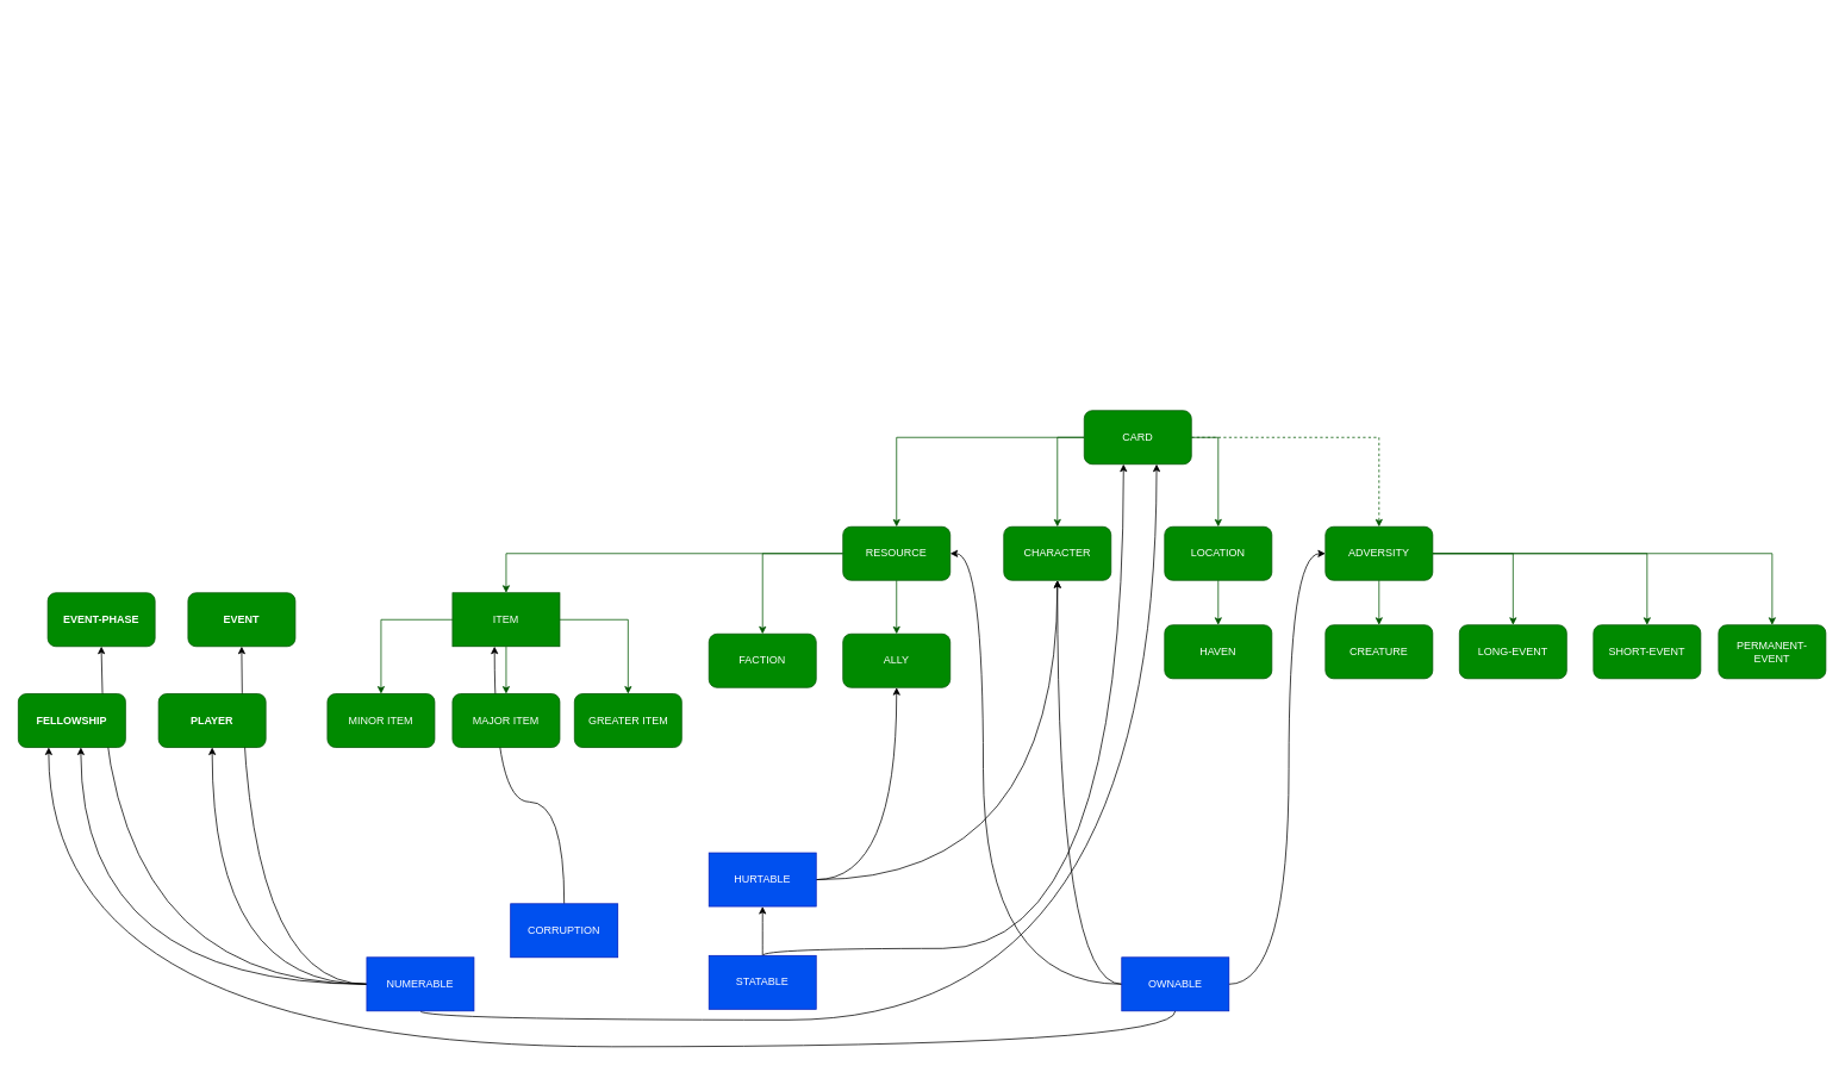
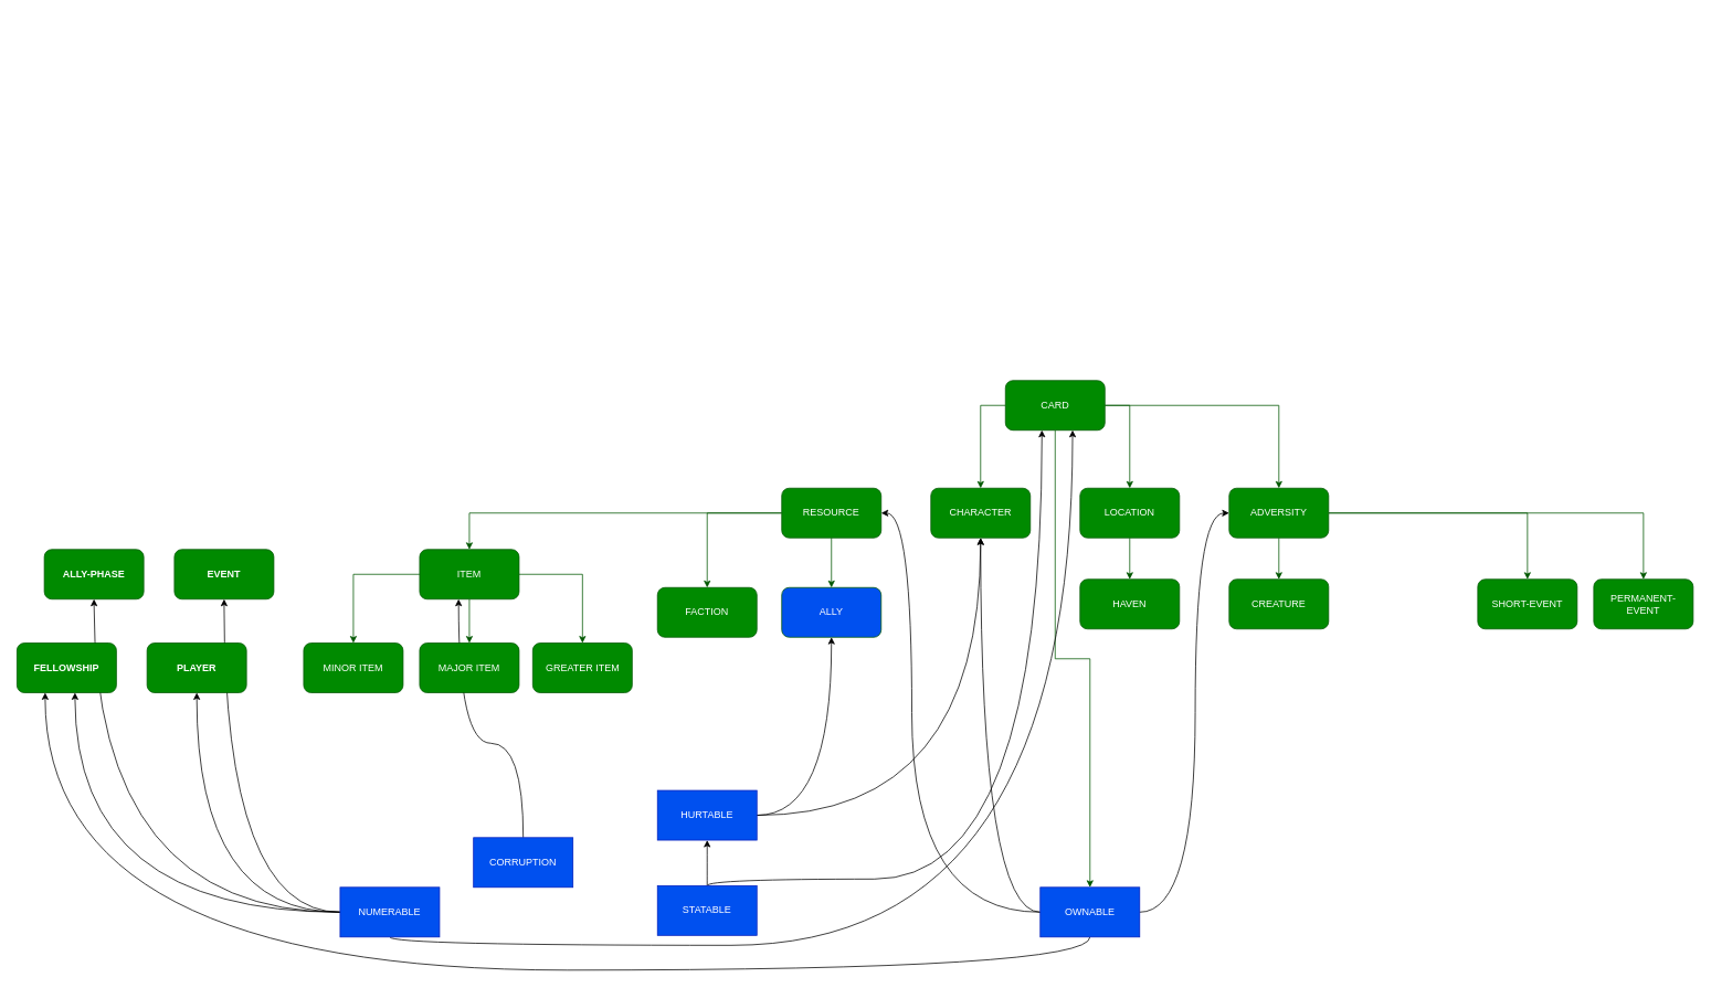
  <mxCell id="0" />
  <mxCell id="1" parent="0" />
  <mxCell id="2" style="edgeStyle=orthogonalEdgeStyle;orthogonalLoop=1;jettySize=auto;html=1;curved=1;" parent="1" source="52" target="37" edge="1"><mxGeometry relative="1" as="geometry"><Array as="points"><mxPoint x="631" y="897" /><mxPoint x="553" y="897" /></Array></mxGeometry></mxCell>
- <mxCell id="3" value="&lt;div&gt;ALLY&lt;/div&gt;" style="rounded=1;whiteSpace=wrap;html=1;fillColor=#008a00;strokeColor=#005700;fontColor=#ffffff;" parent="1" vertex="1"><mxGeometry x="943" y="709" width="120" height="60" as="geometry" /></mxCell>
+ <mxCell id="3" value="&lt;div&gt;ALLY&lt;/div&gt;" style="rounded=1;whiteSpace=wrap;html=1;fillColor=#0050ef;strokeColor=#005700;fontColor=#ffffff;" parent="1" vertex="1"><mxGeometry x="943" y="709" width="120" height="60" as="geometry" /></mxCell>
  <mxCell id="4" value="FACTION" style="rounded=1;whiteSpace=wrap;html=1;fillColor=#008a00;strokeColor=#005700;fontColor=#ffffff;" parent="1" vertex="1"><mxGeometry x="793" y="709" width="120" height="60" as="geometry" /></mxCell>
  <mxCell id="5" value="MAJOR ITEM" style="rounded=1;whiteSpace=wrap;html=1;fillColor=#008a00;strokeColor=#005700;fontColor=#ffffff;" parent="1" vertex="1"><mxGeometry x="506" y="776" width="120" height="60" as="geometry" /></mxCell>
  <mxCell id="6" value="CHARACTER" style="rounded=1;whiteSpace=wrap;html=1;fillColor=#008a00;strokeColor=#005700;fontColor=#ffffff;" parent="1" vertex="1"><mxGeometry x="1123" y="589" width="120" height="60" as="geometry" /></mxCell>
  <mxCell id="7" style="edgeStyle=orthogonalEdgeStyle;rounded=0;orthogonalLoop=1;jettySize=auto;html=1;fillColor=#008a00;strokeColor=#005700;" parent="1" source="10" target="3" edge="1"><mxGeometry relative="1" as="geometry" /></mxCell>
  <mxCell id="8" style="edgeStyle=orthogonalEdgeStyle;rounded=0;orthogonalLoop=1;jettySize=auto;html=1;fillColor=#008a00;strokeColor=#005700;" parent="1" source="10" target="4" edge="1"><mxGeometry relative="1" as="geometry" /></mxCell>
  <mxCell id="9" style="edgeStyle=orthogonalEdgeStyle;rounded=0;orthogonalLoop=1;jettySize=auto;html=1;fontFamily=Helvetica;fontSize=11;fontColor=default;strokeColor=#005700;fillColor=#008a00;" parent="1" source="10" target="37" edge="1"><mxGeometry relative="1" as="geometry" /></mxCell>
  <mxCell id="10" value="RESOURCE" style="rounded=1;whiteSpace=wrap;html=1;fillColor=#008a00;strokeColor=#005700;fontColor=#ffffff;" parent="1" vertex="1"><mxGeometry x="943" y="589" width="120" height="60" as="geometry" /></mxCell>
  <mxCell id="11" style="edgeStyle=orthogonalEdgeStyle;rounded=0;orthogonalLoop=1;jettySize=auto;html=1;fillColor=#008a00;strokeColor=#005700;" parent="1" source="15" target="20" edge="1"><mxGeometry relative="1" as="geometry" /></mxCell>
- <mxCell id="12" style="edgeStyle=orthogonalEdgeStyle;rounded=0;orthogonalLoop=1;jettySize=auto;html=1;fillColor=#008a00;strokeColor=#005700;" parent="1" source="15" target="21" edge="1"><mxGeometry relative="1" as="geometry" /></mxCell>
  <mxCell id="13" style="edgeStyle=orthogonalEdgeStyle;rounded=0;orthogonalLoop=1;jettySize=auto;html=1;fillColor=#008a00;strokeColor=#005700;" parent="1" source="15" target="22" edge="1"><mxGeometry relative="1" as="geometry" /></mxCell>
  <mxCell id="14" style="edgeStyle=orthogonalEdgeStyle;rounded=0;orthogonalLoop=1;jettySize=auto;html=1;fillColor=#008a00;strokeColor=#005700;" parent="1" source="15" target="23" edge="1"><mxGeometry relative="1" as="geometry" /></mxCell>
  <mxCell id="15" value="ADVERSITY" style="rounded=1;whiteSpace=wrap;html=1;fillColor=#008a00;strokeColor=#005700;fontColor=#ffffff;" parent="1" vertex="1"><mxGeometry x="1483" y="589" width="120" height="60" as="geometry" /></mxCell>
  <mxCell id="16" value="" style="edgeStyle=orthogonalEdgeStyle;rounded=0;orthogonalLoop=1;jettySize=auto;html=1;fillColor=#008a00;strokeColor=#005700;" parent="1" source="17" target="44" edge="1"><mxGeometry relative="1" as="geometry" /></mxCell>
  <mxCell id="17" value="LOCATION" style="rounded=1;whiteSpace=wrap;html=1;fillColor=#008a00;strokeColor=#005700;fontColor=#ffffff;" parent="1" vertex="1"><mxGeometry x="1303" y="589" width="120" height="60" as="geometry" /></mxCell>
  <mxCell id="18" value="GREATER ITEM" style="rounded=1;whiteSpace=wrap;html=1;fillColor=#008a00;strokeColor=#005700;fontColor=#ffffff;" parent="1" vertex="1"><mxGeometry x="642.5" y="776" width="120" height="60" as="geometry" /></mxCell>
  <mxCell id="19" value="&lt;div&gt;MINOR ITEM&lt;/div&gt;" style="rounded=1;whiteSpace=wrap;html=1;fillColor=#008a00;strokeColor=#005700;fontColor=#ffffff;" parent="1" vertex="1"><mxGeometry x="366" y="776" width="120" height="60" as="geometry" /></mxCell>
  <mxCell id="20" value="CREATURE" style="rounded=1;whiteSpace=wrap;html=1;fillColor=#008a00;strokeColor=#005700;fontColor=#ffffff;" parent="1" vertex="1"><mxGeometry x="1483" y="699" width="120" height="60" as="geometry" /></mxCell>
- <mxCell id="21" value="LONG-EVENT" style="rounded=1;whiteSpace=wrap;html=1;fillColor=#008a00;strokeColor=#005700;fontColor=#ffffff;" parent="1" vertex="1"><mxGeometry x="1633" y="699" width="120" height="60" as="geometry" /></mxCell>
  <mxCell id="22" value="SHORT-EVENT" style="rounded=1;whiteSpace=wrap;html=1;fillColor=#008a00;strokeColor=#005700;fontColor=#ffffff;" parent="1" vertex="1"><mxGeometry x="1783" y="699" width="120" height="60" as="geometry" /></mxCell>
  <mxCell id="23" value="PERMANENT-EVENT" style="rounded=1;whiteSpace=wrap;html=1;fillColor=#008a00;strokeColor=#005700;fontColor=#ffffff;" parent="1" vertex="1"><mxGeometry x="1923" y="699" width="120" height="60" as="geometry" /></mxCell>
- <mxCell id="24" style="edgeStyle=orthogonalEdgeStyle;rounded=0;orthogonalLoop=1;jettySize=auto;html=1;fillColor=#008a00;strokeColor=#005700;" parent="1" source="28" target="10" edge="1"><mxGeometry relative="1" as="geometry" /></mxCell>
+ <mxCell id="24" style="edgeStyle=orthogonalEdgeStyle;rounded=0;orthogonalLoop=1;jettySize=auto;html=1;fillColor=#008a00;strokeColor=#005700;" parent="1" source="28" target="33" edge="1"><mxGeometry relative="1" as="geometry" /></mxCell>
  <mxCell id="25" style="edgeStyle=orthogonalEdgeStyle;rounded=0;orthogonalLoop=1;jettySize=auto;html=1;fillColor=#008a00;strokeColor=#005700;" parent="1" source="28" target="6" edge="1"><mxGeometry relative="1" as="geometry"><Array as="points"><mxPoint x="1183" y="489" /></Array></mxGeometry></mxCell>
  <mxCell id="26" style="edgeStyle=orthogonalEdgeStyle;rounded=0;orthogonalLoop=1;jettySize=auto;html=1;fillColor=#008a00;strokeColor=#005700;" parent="1" source="28" target="17" edge="1"><mxGeometry relative="1" as="geometry"><Array as="points"><mxPoint x="1363" y="489" /></Array></mxGeometry></mxCell>
- <mxCell id="27" style="edgeStyle=orthogonalEdgeStyle;rounded=0;orthogonalLoop=1;jettySize=auto;html=1;fillColor=#008a00;strokeColor=#005700;dashed=1;" parent="1" source="28" target="15" edge="1"><mxGeometry relative="1" as="geometry" /></mxCell>
+ <mxCell id="27" style="edgeStyle=orthogonalEdgeStyle;rounded=0;orthogonalLoop=1;jettySize=auto;html=1;fillColor=#008a00;strokeColor=#005700;" parent="1" source="28" target="15" edge="1"><mxGeometry relative="1" as="geometry" /></mxCell>
  <mxCell id="28" value="&lt;div&gt;CARD&lt;/div&gt;" style="rounded=1;whiteSpace=wrap;html=1;fillColor=#008a00;strokeColor=#005700;fontColor=#ffffff;" parent="1" vertex="1"><mxGeometry x="1213" y="459" width="120" height="60" as="geometry" /></mxCell>
  <mxCell id="29" style="edgeStyle=orthogonalEdgeStyle;orthogonalLoop=1;jettySize=auto;html=1;fontFamily=Helvetica;fontSize=12;fontColor=#ffffff;curved=1;" parent="1" source="33" target="10" edge="1"><mxGeometry relative="1" as="geometry"><Array as="points"><mxPoint x="1100" y="1101" /><mxPoint x="1100" y="619" /></Array></mxGeometry></mxCell>
  <mxCell id="30" style="edgeStyle=orthogonalEdgeStyle;orthogonalLoop=1;jettySize=auto;html=1;fontFamily=Helvetica;fontSize=12;fontColor=#ffffff;curved=1;" parent="1" source="33" target="6" edge="1"><mxGeometry relative="1" as="geometry" /></mxCell>
  <mxCell id="31" style="edgeStyle=orthogonalEdgeStyle;orthogonalLoop=1;jettySize=auto;html=1;fontFamily=Helvetica;fontSize=12;fontColor=#ffffff;curved=1;" parent="1" source="33" target="15" edge="1"><mxGeometry relative="1" as="geometry"><Array as="points"><mxPoint x="1442" y="1101" /><mxPoint x="1442" y="619" /></Array></mxGeometry></mxCell>
  <mxCell id="32" style="edgeStyle=orthogonalEdgeStyle;orthogonalLoop=1;jettySize=auto;html=1;fontFamily=Helvetica;fontSize=12;fontColor=#ffffff;curved=1;" parent="1" source="33" target="56" edge="1"><mxGeometry relative="1" as="geometry"><Array as="points"><mxPoint x="1315" y="1171" /><mxPoint x="54" y="1171" /></Array></mxGeometry></mxCell>
  <mxCell id="33" value="OWNABLE" style="rounded=0;whiteSpace=wrap;html=1;fillColor=#0050ef;strokeColor=#001DBC;fontColor=#ffffff;" parent="1" vertex="1"><mxGeometry x="1255" y="1071" width="120" height="60" as="geometry" /></mxCell>
  <mxCell id="34" style="edgeStyle=orthogonalEdgeStyle;rounded=0;orthogonalLoop=1;jettySize=auto;html=1;fontFamily=Helvetica;fontSize=11;fontColor=default;strokeColor=#005700;fillColor=#008a00;" parent="1" source="37" target="18" edge="1"><mxGeometry relative="1" as="geometry" /></mxCell>
  <mxCell id="35" style="edgeStyle=orthogonalEdgeStyle;rounded=0;orthogonalLoop=1;jettySize=auto;html=1;fontFamily=Helvetica;fontSize=11;fontColor=default;strokeColor=#005700;fillColor=#008a00;" parent="1" source="37" target="19" edge="1"><mxGeometry relative="1" as="geometry" /></mxCell>
  <mxCell id="36" style="edgeStyle=orthogonalEdgeStyle;rounded=0;orthogonalLoop=1;jettySize=auto;html=1;fontFamily=Helvetica;fontSize=11;fontColor=default;strokeColor=#005700;fillColor=#008a00;" parent="1" source="37" target="5" edge="1"><mxGeometry relative="1" as="geometry" /></mxCell>
- <mxCell id="37" value="ITEM" style="whiteSpace=wrap;html=1;strokeColor=#005700;fontFamily=Helvetica;fontSize=12;fontColor=#ffffff;fillColor=#008a00;rounded=0;" parent="1" vertex="1"><mxGeometry x="506" y="663" width="120" height="60" as="geometry" /></mxCell>
+ <mxCell id="37" value="ITEM" style="rounded=1;whiteSpace=wrap;html=1;strokeColor=#005700;fontFamily=Helvetica;fontSize=12;fontColor=#ffffff;fillColor=#008a00;" parent="1" vertex="1"><mxGeometry x="506" y="663" width="120" height="60" as="geometry" /></mxCell>
  <mxCell id="38" value="&lt;h1 style=&quot;font-size: 25px;&quot;&gt;&lt;font style=&quot;font-size: 25px;&quot;&gt;README&lt;br&gt;&lt;/font&gt;&lt;/h1&gt;&lt;p style=&quot;font-size: 22px;&quot;&gt;&lt;font style=&quot;font-size: 22px;&quot;&gt;Este esquema pretende ilustrar todo el sistema de clases e instancias del programa.&lt;/font&gt;&lt;/p&gt;&lt;p style=&quot;font-size: 22px;&quot;&gt;&lt;font style=&quot;font-size: 22px;&quot;&gt;En recuadros verdes redondeados las clases pensadas semánticamente como elementos físicos reales existentes en el juego.&lt;/font&gt;&lt;/p&gt;&lt;p style=&quot;font-size: 22px;&quot;&gt;&lt;font style=&quot;font-size: 22px;&quot;&gt;Los recuadros con texto en negrita son elementos conceptualmente existentes en el juego, pero sin representación física (ex: jugador, compañía...)&lt;font style=&quot;font-size: 22px;&quot;&gt;.&lt;/font&gt;&lt;/font&gt;&lt;/p&gt;&lt;p style=&quot;font-size: 22px;&quot;&gt;&lt;font style=&quot;font-size: 22px;&quot;&gt;&lt;font style=&quot;font-size: 22px;&quot;&gt;Los recuadros azules son clases diseñadas como interfaces (representan símplemente una o varias características comunes entre varias clases, que no pueden representarse mediante el esquema de herencia semántica de clases)&lt;br&gt;&lt;/font&gt;&lt;/font&gt;&lt;/p&gt;" style="text;html=1;strokeColor=none;fillColor=none;spacing=5;spacingTop=-20;whiteSpace=wrap;overflow=hidden;rounded=0;fontSize=12;fontFamily=Helvetica;fontColor=#ffffff;" parent="1" vertex="1"><mxGeometry x="248" y="20" width="934" height="483" as="geometry" /></mxCell>
  <mxCell id="39" style="edgeStyle=orthogonalEdgeStyle;orthogonalLoop=1;jettySize=auto;html=1;curved=1;" parent="1" source="51" target="43" edge="1"><mxGeometry relative="1" as="geometry" /></mxCell>
  <mxCell id="40" style="edgeStyle=orthogonalEdgeStyle;orthogonalLoop=1;jettySize=auto;html=1;noJump=0;curved=1;" parent="1" source="51" target="28" edge="1"><mxGeometry relative="1" as="geometry"><Array as="points"><mxPoint x="853" y="1061" /><mxPoint x="1257" y="1061" /></Array></mxGeometry></mxCell>
  <mxCell id="41" style="edgeStyle=orthogonalEdgeStyle;orthogonalLoop=1;jettySize=auto;html=1;curved=1;" parent="1" source="43" target="3" edge="1"><mxGeometry relative="1" as="geometry" /></mxCell>
  <mxCell id="42" style="edgeStyle=orthogonalEdgeStyle;orthogonalLoop=1;jettySize=auto;html=1;curved=1;" parent="1" source="43" target="6" edge="1"><mxGeometry relative="1" as="geometry" /></mxCell>
  <mxCell id="43" value="HURTABLE" style="rounded=0;whiteSpace=wrap;html=1;fillColor=#0050ef;strokeColor=#001DBC;fontColor=#ffffff;" parent="1" vertex="1"><mxGeometry x="793" y="954" width="120" height="60" as="geometry" /></mxCell>
  <mxCell id="44" value="HAVEN" style="rounded=1;whiteSpace=wrap;html=1;fillColor=#008a00;strokeColor=#005700;fontColor=#ffffff;" parent="1" vertex="1"><mxGeometry x="1303" y="699" width="120" height="60" as="geometry" /></mxCell>
  <mxCell id="45" style="edgeStyle=orthogonalEdgeStyle;orthogonalLoop=1;jettySize=auto;html=1;curved=1;" parent="1" source="50" target="55" edge="1"><mxGeometry relative="1" as="geometry" /></mxCell>
  <mxCell id="46" style="edgeStyle=orthogonalEdgeStyle;orthogonalLoop=1;jettySize=auto;html=1;curved=1;" parent="1" source="50" target="56" edge="1"><mxGeometry relative="1" as="geometry"><Array as="points"><mxPoint x="90" y="1101" /></Array></mxGeometry></mxCell>
  <mxCell id="47" style="edgeStyle=orthogonalEdgeStyle;orthogonalLoop=1;jettySize=auto;html=1;curved=1;" parent="1" source="50" target="28" edge="1"><mxGeometry relative="1" as="geometry"><Array as="points"><mxPoint x="470" y="1141" /><mxPoint x="1294" y="1141" /></Array></mxGeometry></mxCell>
  <mxCell id="48" style="edgeStyle=orthogonalEdgeStyle;orthogonalLoop=1;jettySize=auto;html=1;curved=1;" parent="1" source="50" target="53" edge="1"><mxGeometry relative="1" as="geometry" /></mxCell>
  <mxCell id="49" style="edgeStyle=orthogonalEdgeStyle;orthogonalLoop=1;jettySize=auto;html=1;curved=1;" parent="1" source="50" target="54" edge="1"><mxGeometry relative="1" as="geometry" /></mxCell>
  <mxCell id="50" value="NUMERABLE" style="rounded=0;whiteSpace=wrap;html=1;fillColor=#0050ef;strokeColor=#001DBC;fontColor=#ffffff;" parent="1" vertex="1"><mxGeometry x="410" y="1071" width="120" height="60" as="geometry" /></mxCell>
  <mxCell id="51" value="STATABLE" style="rounded=0;whiteSpace=wrap;html=1;fillColor=#0050ef;strokeColor=#001DBC;fontColor=#ffffff;" parent="1" vertex="1"><mxGeometry x="793" y="1069" width="120" height="60" as="geometry" /></mxCell>
  <mxCell id="52" value="CORRUPTION" style="rounded=0;whiteSpace=wrap;html=1;fillColor=#0050ef;strokeColor=#001DBC;fontColor=#ffffff;" parent="1" vertex="1"><mxGeometry x="571" y="1011" width="120" height="60" as="geometry" /></mxCell>
  <mxCell id="53" value="&lt;div&gt;EVENT&lt;/div&gt;" style="rounded=1;whiteSpace=wrap;html=1;fillColor=#008a00;strokeColor=#005700;fontStyle=1;fontColor=#ffffff;" parent="1" vertex="1"><mxGeometry x="210" y="663" width="120" height="60" as="geometry" /></mxCell>
- <mxCell id="54" value="EVENT-PHASE" style="rounded=1;whiteSpace=wrap;html=1;strokeColor=#005700;fontFamily=Helvetica;fontSize=12;fontColor=#ffffff;fillColor=#008a00;fontStyle=1" parent="1" vertex="1"><mxGeometry x="53" y="663" width="120" height="60" as="geometry" /></mxCell>
+ <mxCell id="54" value="ALLY-PHASE" style="rounded=1;whiteSpace=wrap;html=1;strokeColor=#005700;fontFamily=Helvetica;fontSize=12;fontColor=#ffffff;fillColor=#008a00;fontStyle=1" parent="1" vertex="1"><mxGeometry x="53" y="663" width="120" height="60" as="geometry" /></mxCell>
  <mxCell id="55" value="&lt;div&gt;PLAYER&lt;/div&gt;" style="rounded=1;whiteSpace=wrap;html=1;fillColor=#008a00;strokeColor=#005700;fontStyle=1;fontColor=#ffffff;" parent="1" vertex="1"><mxGeometry x="177" y="776" width="120" height="60" as="geometry" /></mxCell>
  <mxCell id="56" value="FELLOWSHIP" style="rounded=1;whiteSpace=wrap;html=1;strokeColor=#005700;fontFamily=Helvetica;fontSize=12;fontColor=#ffffff;fillColor=#008a00;fontStyle=1" parent="1" vertex="1"><mxGeometry x="20" y="776" width="120" height="60" as="geometry" /></mxCell>
